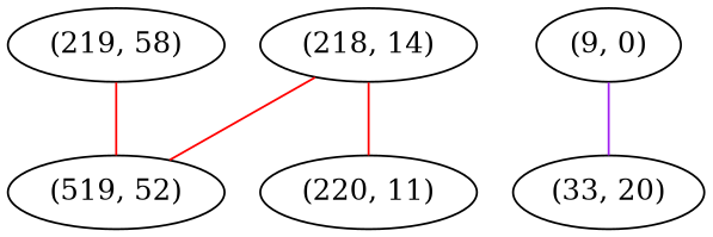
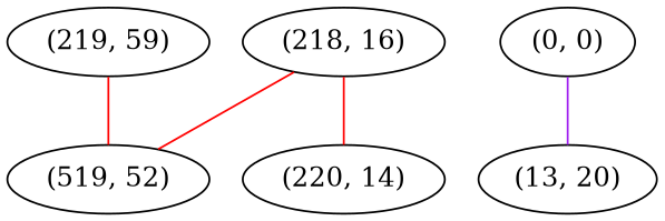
  graph {
    edge [color=red weight=1]
    n1 [label="(519, 52)"]
-   "(219, 58)"
-   "(218, 14)"
-   "(220, 11)"
-   "(0, 0)" [label="(9, 0)"]
-   "(13, 20)" [label="(33, 20)"]
+   "(219, 58)" [label="(219, 59)"]
+   "(218, 14)" [label="(218, 16)"]
+   "(220, 11)" [label="(220, 14)"]
+   "(0, 0)"
+   "(13, 20)"
    "(219, 58)" -- n1
    "(218, 14)" -- n1
    "(218, 14)" -- "(220, 11)"
    "(0, 0)" -- "(13, 20)" [color=purple weight=4]
  }
